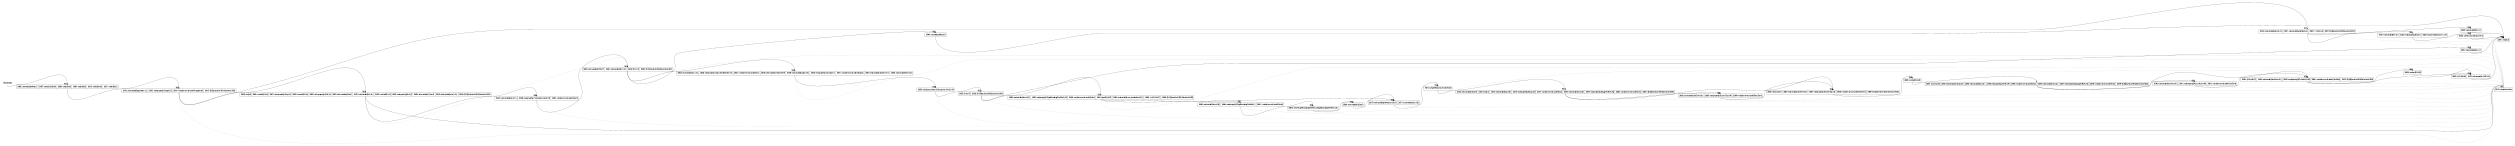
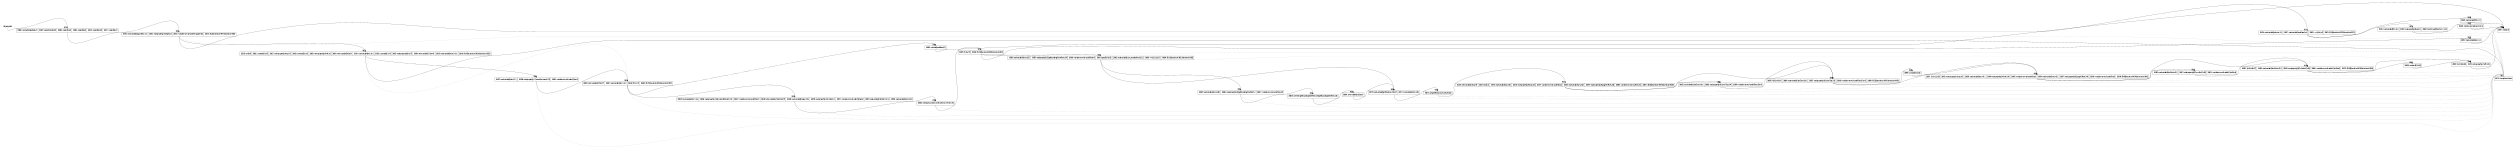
  digraph {
    fontname=Roboto
    rankdir=LR
    node [fontname=Roboto shape=record]
    edge [fontname=Roboto headport=n tailport=s]
    n1 [label=BB_entry864 shape=none]
    n2 [label="{26806: constant[undefined,v1]|26807: vardecl['docElem']|26808: vardecl['win']|26809: vardecl['box']|26810: vardecl['elem']|26811: vardecl['doc']}"]
    n3 [label="{26812: read-variable['arguments',v3,-]|26813: read-property[v3,'length',v2]|26814: \<variable-non-null-undef\>['arguments']|26815: if[v2](true-block:9019,false-block:9023)}"]
    n4 [label="{26816: read-variable['options',v5,-]|26817: read-variable['undefined',v6,-]|26818: ===[v5,v6,v4]|26819: if[v4](true-block:9020,false-block:9021)}"]
    n5 [label="{26825: new[v4]|26826: constant[0.0,v5]|26827: write-property[v4,'top',v5]|26828: constant[0.0,v6]|26829: write-property[v4,'left',v6]|26830: write-variable[v4,'box']*|26831: read-variable['this',v8,-]|26832: constant[0.0,v9]|26833: read-property[v8,v9,v7]|26834: write-variable[v7,'elem']*|26835: read-variable['elem',v10,-]|26836: if[v10](true-block:9024,false-block:9025)}"]
    n6 [label="{26912: exceptional-return}"]
    n7 [label="{26820: read-variable['this',v1,-]}"]
    n8 [label="{26821: read-variable['this',v8,-]|26822: read-property[v8,'each',-]|26823: function-expr[function ( i ),v9]}"]
    n9 [label="{26840: write-variable[v10,'doc']*|26841: read-variable['doc',v12,-]|26842: ![v12,v11]|26843: if[v11](true-block:9026,false-block:9027)}"]
    n10 [label="{26837: read-variable['elem',v11,-]|26838: read-property[v11,'ownerDocument',v10]|26839: \<variable-non-null-undef\>['elem']}"]
    n11 [label="{26911: return[v1]}"]
    n12 [label="{26824: call-this.each [v8,'each',v9,v1]}"]
    n13 [label="{26844: constant[undefined,v1]}"]
    n14 [label="{26845: read-variable['doc',v14,-]|26846: read-property[v14,'documentElement',v13]|26847: \<variable-non-null-undef\>['doc']|26848: write-variable[v13,'docElem']*|26849: read-variable['jQuery',v18,-]|26850: read-property[v18,'contains',-]|26851: \<variable-non-null-undef\>['jQuery']|26852: read-variable['docElem',v19,-]|26853: read-variable['elem',v20,-]}"]
    n15 [label="{26854: call-jQuery.contains [v18,'contains',v19,v20,v16]}"]
    n16 [label="{26855: ![v16,v15]|26856: if[v15](true-block:9030,false-block:9031)}"]
    n17 [label="{26857: read-variable['box',v1,-]}"]
    n18 [label="{26858: read-variable['elem',v25,-]|26859: read-property[v25,'getBoundingClientRect',v24]|26860: \<variable-non-null-undef\>['elem']|26861: typeof[v24,v22]|26862: read-variable['core_strundefined',v23,-]|26863: !==[v22,v23,v21]|26864: if[v21](true-block:9032,false-block:9035)}"]
    n19 [label="{26865: read-variable['elem',v28,-]|26866: read-property[v28,'getBoundingClientRect',-]|26867: \<variable-non-null-undef\>['elem']}"]
    n20 [label="{26870: read-variable['getWindow',v28,v27]|26871: read-variable['doc',v29,-]}"]
    n21 [label="{26868: call-elem.getBoundingClientRect [v28,'getBoundingClientRect',v26]}"]
    n22 [label="{26872: call-getWindow [v27,v28,v29,v26]}"]
    n23 [label="{26869: write-variable[v26,'box']*}"]
    n24 [label="{26873: write-variable[v26,'win']*|26874: new[v1]|26875: read-variable['box',v35,-]|26876: read-property[v35,'top',v33]|26877: \<variable-non-null-undef\>['box']|26878: read-variable['win',v36,-]|26879: read-property[v36,'pageYOffset',v34]|26880: \<variable-non-null-undef\>['win']|26881: if[v34](true-block:9039,false-block:9038)}"]
    n25 [label="{26885: +[v33,v34,v31]|26886: read-variable['docElem',v36,-]|26887: read-property[v36,'clientTop',v32]|26888: \<variable-non-null-undef\>['docElem']|26889: if[v32](true-block:9041,false-block:9040)}"]
    n26 [label="{26882: read-variable['docElem',v36,-]|26883: read-property[v36,'scrollTop',v34]|26884: \<variable-non-null-undef\>['docElem']}"]
    n27 [label="{26891: -[v31,v32,v30]|26892: write-property[v1,'top',v30]|26893: read-variable['box',v41,-]|26894: read-property[v41,'left',v39]|26895: \<variable-non-null-undef\>['box']|26896: read-variable['win',v42,-]|26897: read-property[v42,'pageXOffset',v40]|26898: \<variable-non-null-undef\>['win']|26899: if[v40](true-block:9043,false-block:9042)}"]
    n28 [label="{26890: constant[0.0,v32]}"]
    n29 [label="{26903: +[v39,v40,v37]|26904: read-variable['docElem',v42,-]|26905: read-property[v42,'clientLeft',v38]|26906: \<variable-non-null-undef\>['docElem']|26907: if[v38](true-block:9045,false-block:9044)}"]
    n30 [label="{26900: read-variable['docElem',v42,-]|26901: read-property[v42,'scrollLeft',v40]|26902: \<variable-non-null-undef\>['docElem']}"]
    n31 [label="{26909: -[v37,v38,v36]|26910: write-property[v1,'left',v36]}"]
    n32 [label="{26908: constant[0.0,v38]}"]
    n1 -> n2 [headlabel="    9017"]
    n2 -> n3 [headlabel="      9018"]
    n3 -> n4 [headlabel="      9019"]
    n3 -> n5 [headlabel="      9023"]
    n3 -> n6 [color=gray headlabel="      9047"]
    n4 -> n6 [color=gray]
    n4 -> n7 [headlabel="      9020"]
    n4 -> n8 [headlabel="      9021"]
    n5 -> n6 [color=black]
    n5 -> n9 [color=gray headlabel="      9025"]
    n5 -> n10 [headlabel="      9024"]
    n7 -> n6 [color=gray]
    n7 -> n11 [headlabel="      9046"]
    n8 -> n6 [color=gray]
    n8 -> n12 [headlabel="      9022"]
    n9 -> n6 [color=gray]
    n9 -> n13 [headlabel="      9026"]
    n9 -> n14 [headlabel="      9027"]
    n10 -> n6 [color=gray]
    n10 -> n9
    n12 -> n6 [color=gray]
    n12 -> n11
    n13 -> n11
    n14 -> n6 [color=gray]
    n14 -> n15 [headlabel="      9028"]
    n15 -> n6 [color=gray]
    n15 -> n16 [headlabel="      9029"]
    n16 -> n6 [color=gray]
    n16 -> n17 [headlabel="      9030"]
    n16 -> n18 [headlabel="      9031"]
    n17 -> n6 [color=gray]
    n17 -> n11
    n18 -> n6 [color=gray]
    n18 -> n19 [headlabel="      9032"]
    n18 -> n20 [headlabel="      9035"]
    n19 -> n6 [color=gray]
    n19 -> n21 [headlabel="      9033"]
    n20 -> n6 [color=gray]
    n20 -> n22 [headlabel="      9036"]
    n21 -> n6 [color=gray]
    n21 -> n23 [headlabel="      9034"]
    n22 -> n6 [color=gray]
    n22 -> n24 [headlabel="      9037"]
    n23 -> n20
    n24 -> n6 [color=gray]
    n24 -> n25 [headlabel="      9039"]
    n24 -> n26 [headlabel="      9038"]
    n25 -> n6 [color=gray]
+   n25 -> n27 [headlabel="      9041"]
    n25 -> n28 [headlabel="      9040"]
    n26 -> n6 [color=gray]
    n26 -> n25
    n27 -> n6 [color=gray]
    n27 -> n29 [headlabel="      9043"]
    n27 -> n30 [headlabel="      9042"]
    n28 -> n27
    n29 -> n6 [color=gray]
    n29 -> n31 [headlabel="      9045"]
    n29 -> n32 [headlabel="      9044"]
    n30 -> n6 [color=gray]
    n30 -> n29
    n31 -> n6 [color=gray]
    n31 -> n11
    n32 -> n31
  }
